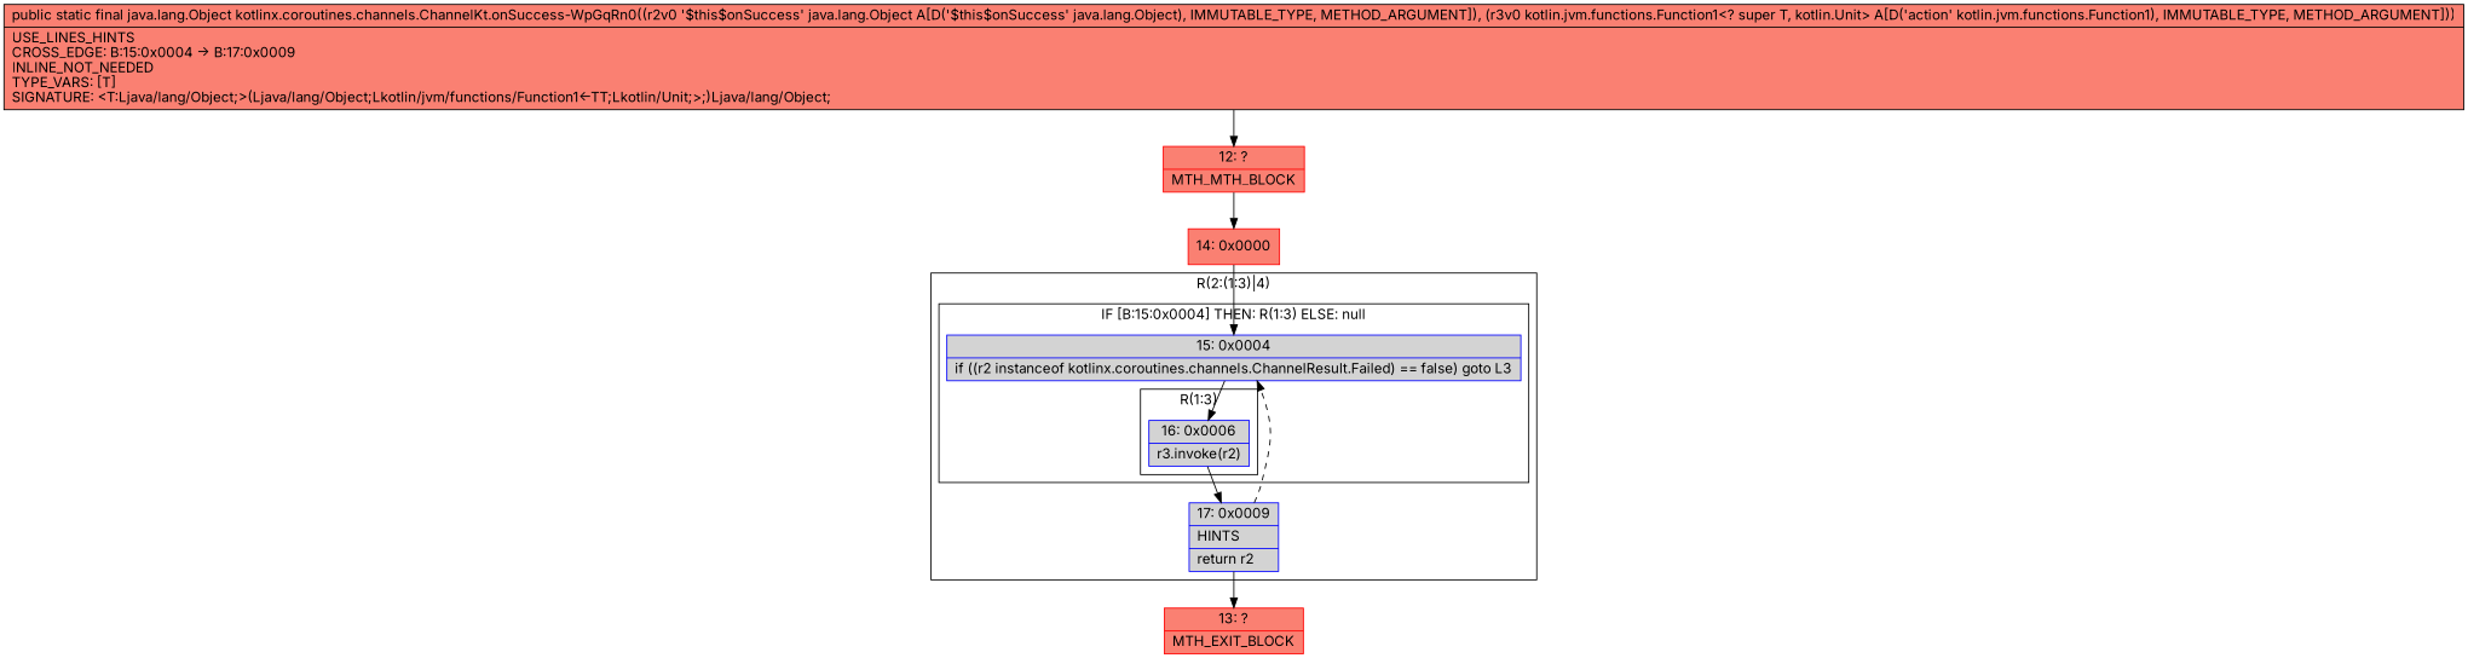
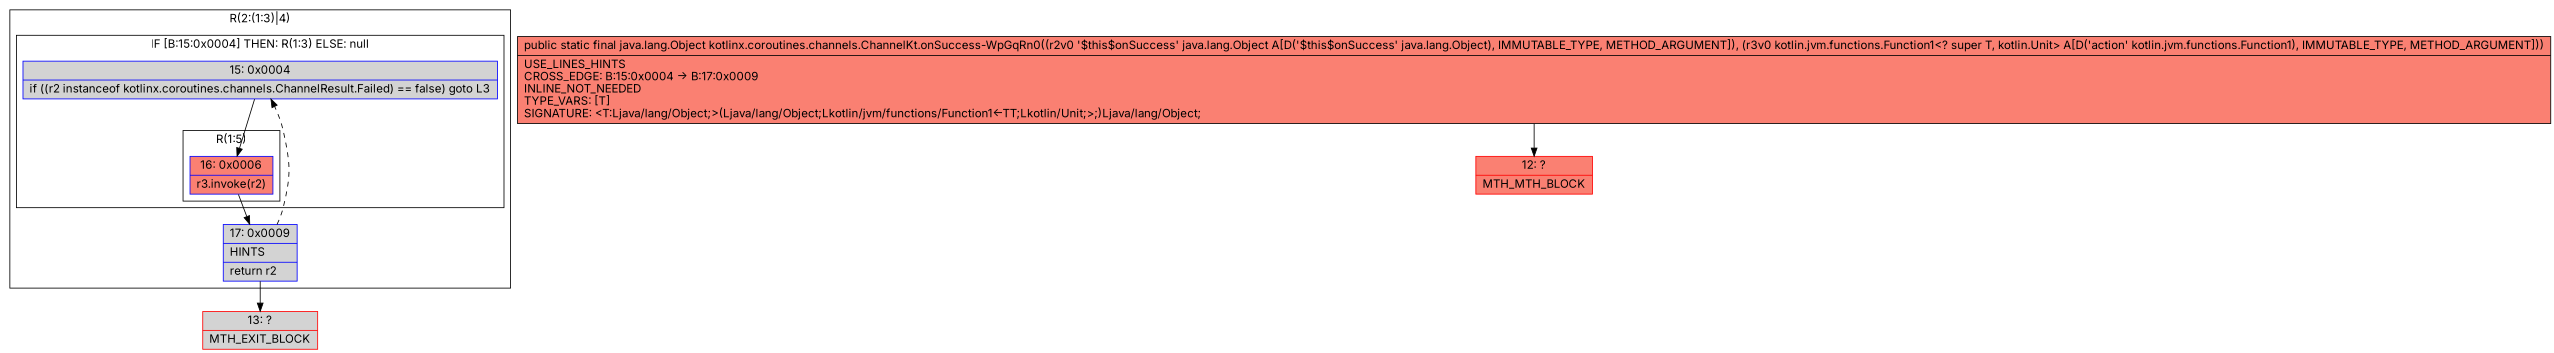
  digraph {
    fontname=Inter
    node [color=blue fillcolor=salmon fontname=Inter shape=record style=filled]
    edge [fontname=Inter]
-   n1 [fillcolor=lightgrey label="{16\:\ 0x0006|r3.invoke(r2)\l}"]
+   n1 [label="{16\:\ 0x0006|r3.invoke(r2)\l}"]
    n2 [fillcolor=lightgrey label="{15\:\ 0x0004|if ((r2 instanceof kotlinx.coroutines.channels.ChannelResult.Failed) == false) goto L3\l}"]
    n3 [fillcolor=lightgrey label="{17\:\ 0x0009|HINTS\l|return r2\l}"]
-   n4 [color=red label="{13\:\ ?|MTH_EXIT_BLOCK\l}"]
+   n4 [color=red fillcolor=lightgrey label="{13\:\ ?|MTH_EXIT_BLOCK\l}"]
    n5 [color=red label="{12\:\ ?|MTH_MTH_BLOCK\l}"]
-   n6 [color=red label="{14\:\ 0x0000}"]
    n7 [label="{public static final java.lang.Object kotlinx.coroutines.channels.ChannelKt.onSuccess\-WpGqRn0((r2v0 '$this$onSuccess' java.lang.Object A[D('$this$onSuccess' java.lang.Object), IMMUTABLE_TYPE, METHOD_ARGUMENT]), (r3v0 kotlin.jvm.functions.Function1\<? super T, kotlin.Unit\> A[D('action' kotlin.jvm.functions.Function1), IMMUTABLE_TYPE, METHOD_ARGUMENT]))  | USE_LINES_HINTS\lCROSS_EDGE: B:15:0x0004 \-\> B:17:0x0009\lINLINE_NOT_NEEDED\lTYPE_VARS: [T]\lSIGNATURE: \<T:Ljava\/lang\/Object;\>(Ljava\/lang\/Object;Lkotlin\/jvm\/functions\/Function1\<\-TT;Lkotlin\/Unit;\>;)Ljava\/lang\/Object;\l}" color=""]
    subgraph cluster_1 {
      label="R(2:(1:3)|4)"
      n3
      subgraph cluster_2 {
        label="IF [B:15:0x0004] THEN: R(1:3) ELSE: null"
        n2
        subgraph cluster_3 {
-         label="R(1:3)"
+         label="R(1:5)"
          n1
        }
      }
    }
    n1 -> n3
    n2 -> n1
    n3 -> n2 [style=dashed]
    n3 -> n4
-   n5 -> n6
-   n6 -> n2
    n7 -> n5
  }
